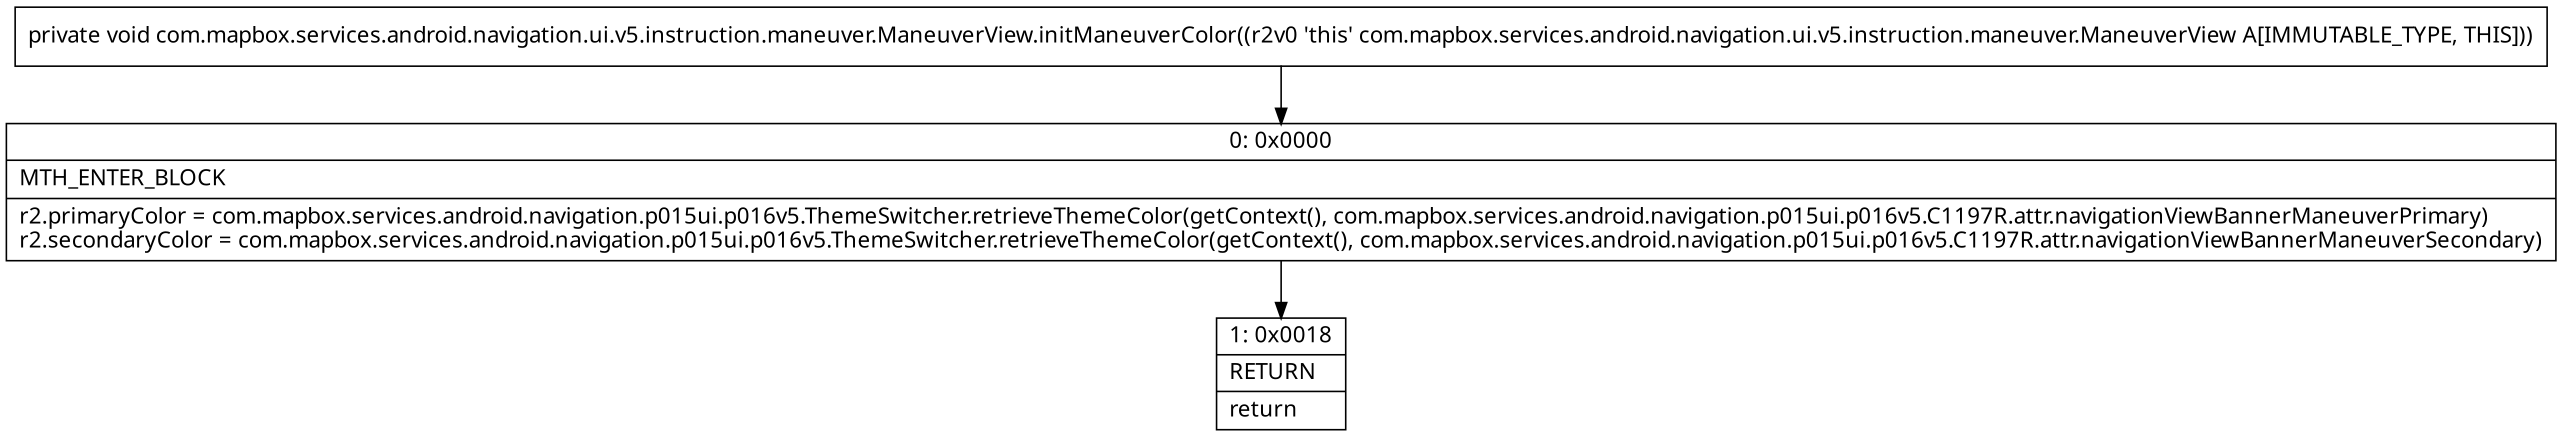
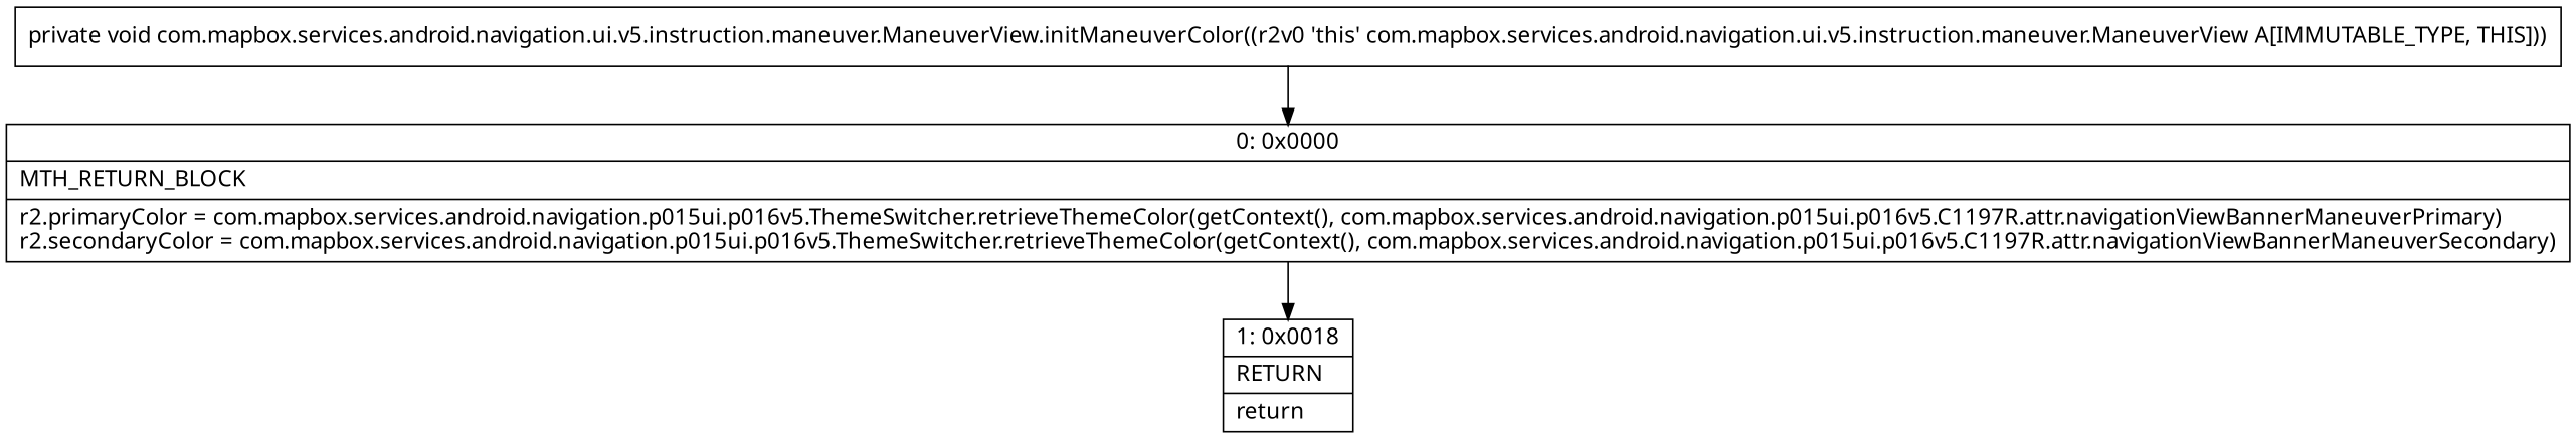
  digraph {
    fontname="Noto Sans"
    node [shape=record fontname="Noto Sans"]
    edge [fontname="Noto Sans"]
-   n1 [label="{0\:\ 0x0000|MTH_ENTER_BLOCK\l|r2.primaryColor = com.mapbox.services.android.navigation.p015ui.p016v5.ThemeSwitcher.retrieveThemeColor(getContext(), com.mapbox.services.android.navigation.p015ui.p016v5.C1197R.attr.navigationViewBannerManeuverPrimary)\lr2.secondaryColor = com.mapbox.services.android.navigation.p015ui.p016v5.ThemeSwitcher.retrieveThemeColor(getContext(), com.mapbox.services.android.navigation.p015ui.p016v5.C1197R.attr.navigationViewBannerManeuverSecondary)\l}"]
+   n1 [label="{0\:\ 0x0000|MTH_RETURN_BLOCK\l|r2.primaryColor = com.mapbox.services.android.navigation.p015ui.p016v5.ThemeSwitcher.retrieveThemeColor(getContext(), com.mapbox.services.android.navigation.p015ui.p016v5.C1197R.attr.navigationViewBannerManeuverPrimary)\lr2.secondaryColor = com.mapbox.services.android.navigation.p015ui.p016v5.ThemeSwitcher.retrieveThemeColor(getContext(), com.mapbox.services.android.navigation.p015ui.p016v5.C1197R.attr.navigationViewBannerManeuverSecondary)\l}"]
    n2 [label="{1\:\ 0x0018|RETURN\l|return\l}"]
    n3 [label="{private void com.mapbox.services.android.navigation.ui.v5.instruction.maneuver.ManeuverView.initManeuverColor((r2v0 'this' com.mapbox.services.android.navigation.ui.v5.instruction.maneuver.ManeuverView A[IMMUTABLE_TYPE, THIS])) }"]
    n1 -> n2
    n3 -> n1
  }
